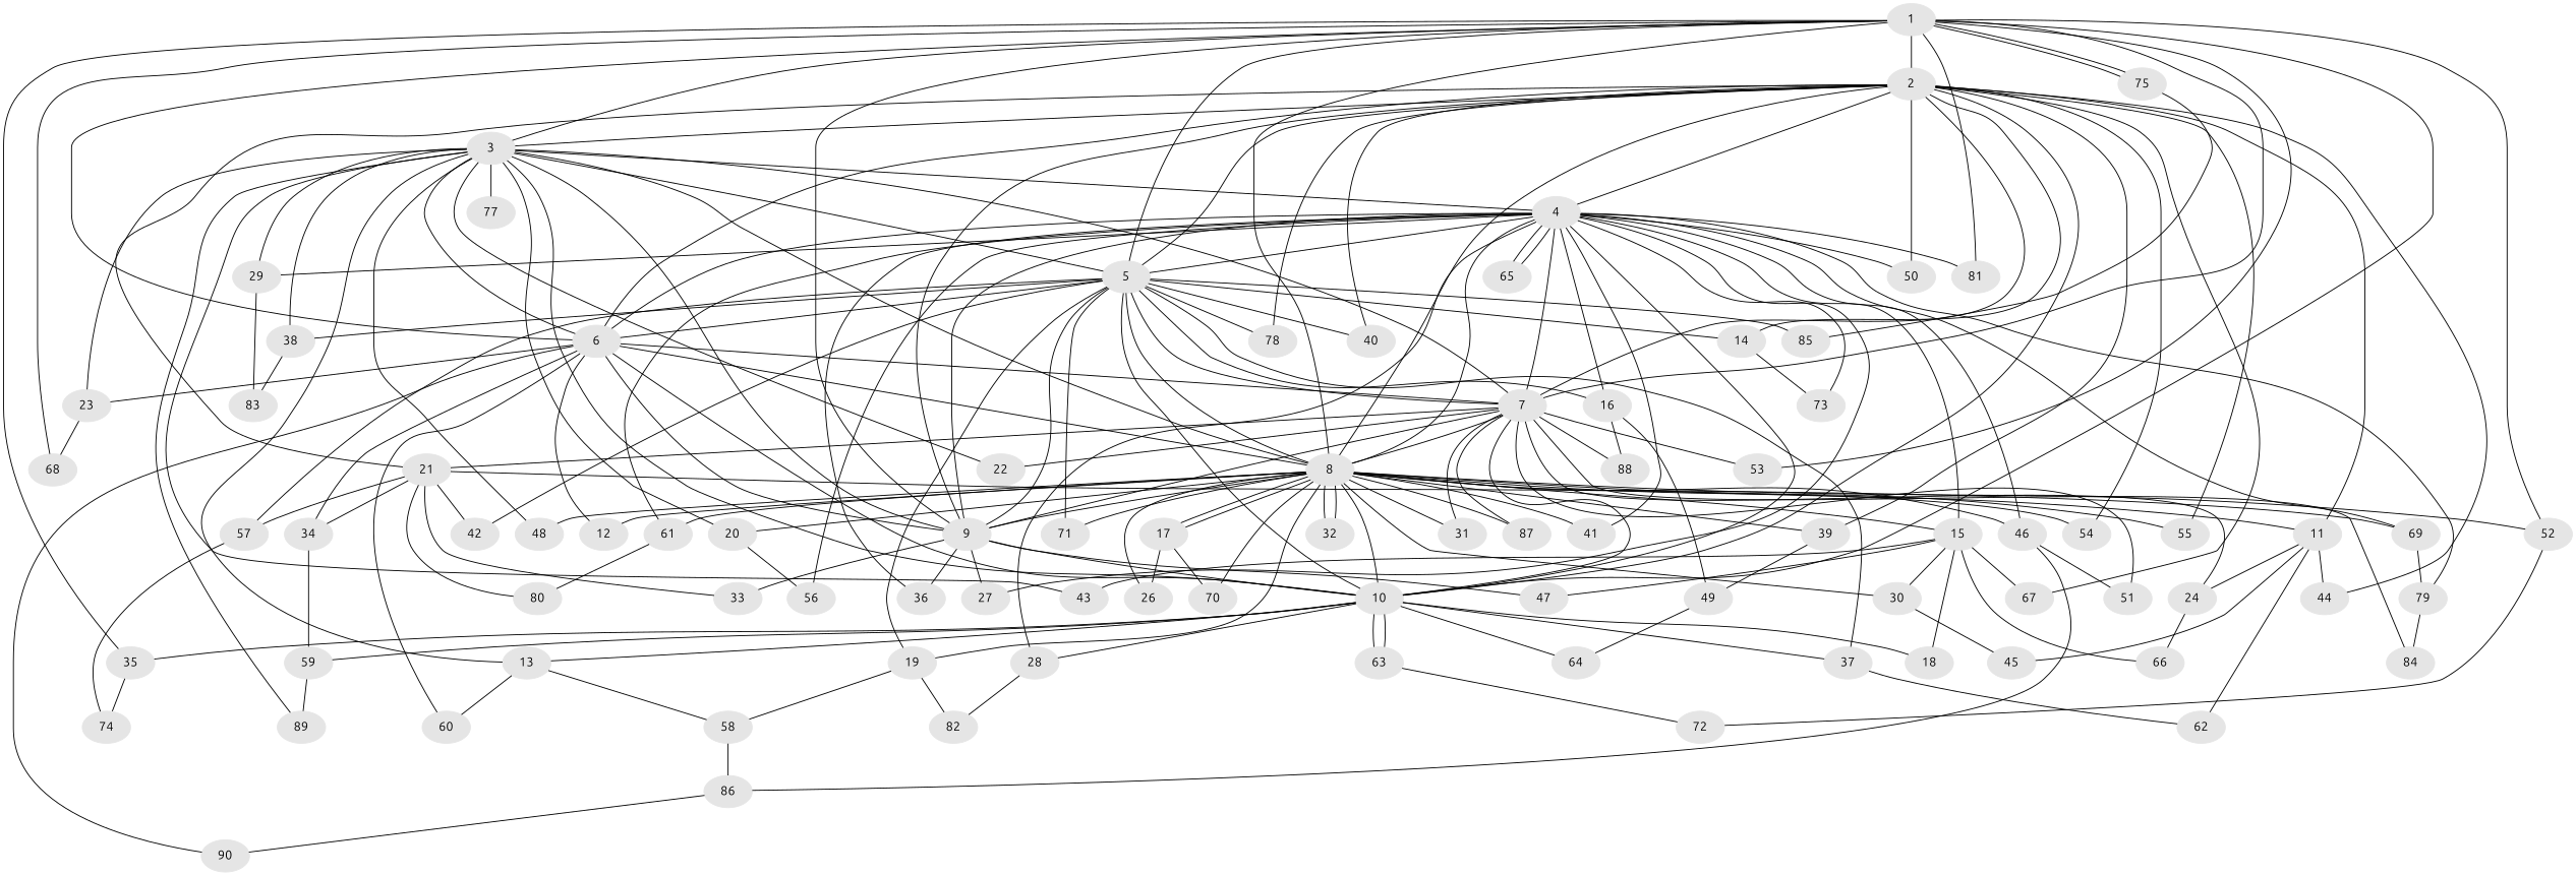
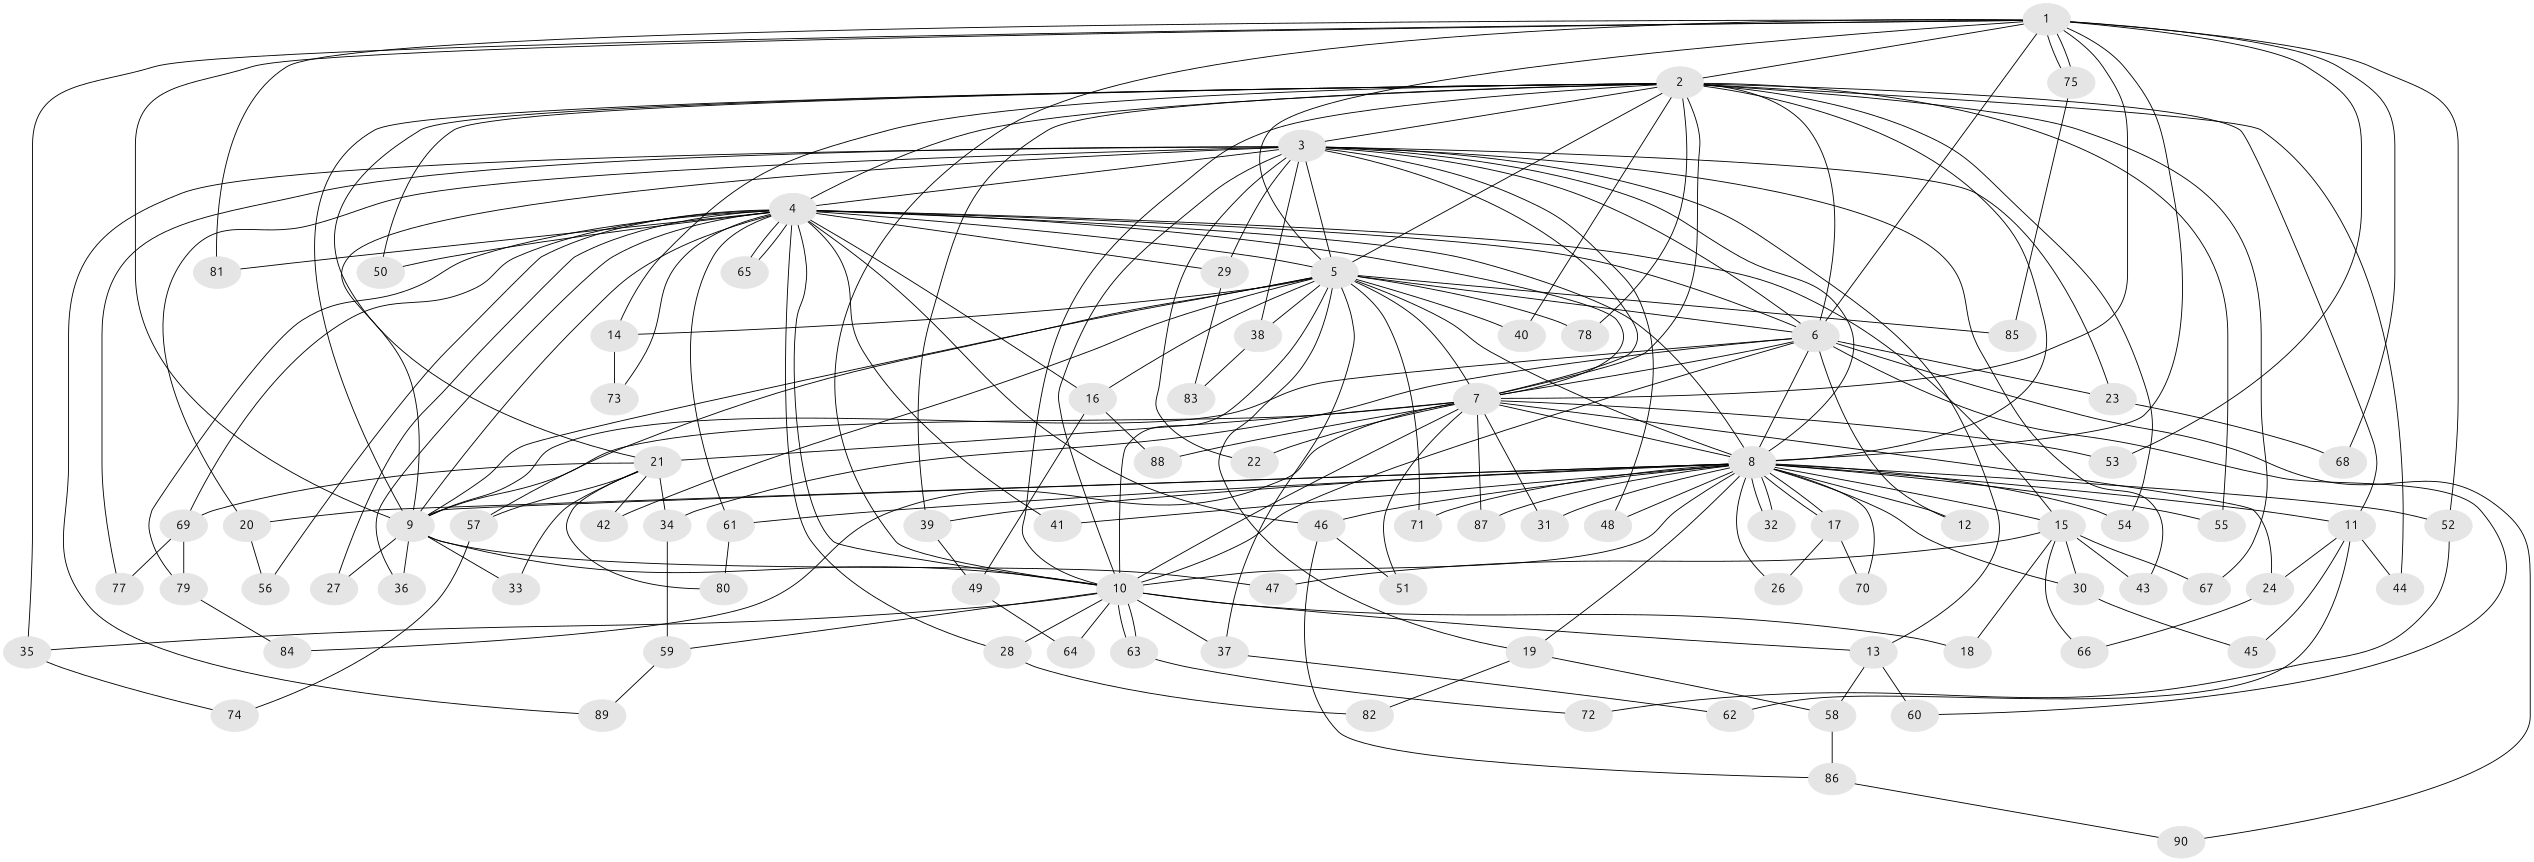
  graph {
    fontname=Ubuntu
    node [color=gray90 fontname=Ubuntu style=filled]
    edge [fontname=Ubuntu]
    1
    2
    3
    5
    6
    7
    8
    9
    10
    35
    52
    53
    68
    75
    81
    4
    11
    14
    21
    39
    40
    44
    50
    54
    55
    67
    78
    13
    20
    22
    23
    29
    38
    43
    48
    77
    89
    15
    16
    27
    28
    36
    41
    46
    56
    61
    65
    69
    73
    79
    19
    37
    42
    57
    71
    85
    12
    34
    60
    90
    24
    31
    51
    84
    87
    88
    17
    26
    30
    32
    70
    33
    47
    18
    59
    63
    64
    74
    72
    45
    62
    80
    49
    58
    83
    66
    82
    86
    1 -- 2
-   1 -- 3
    1 -- 5
    1 -- 6
    1 -- 7
    1 -- 8
    1 -- 9
    1 -- 10
    1 -- 35
    1 -- 52
    1 -- 53
    1 -- 68
    1 -- 75
    1 -- 75
    1 -- 81
    2 -- 3
    2 -- 5
    2 -- 6
    2 -- 7
    2 -- 8
    2 -- 9
    2 -- 10
    2 -- 4
    2 -- 11
    2 -- 14
    2 -- 21
    2 -- 39
    2 -- 40
    2 -- 44
    2 -- 50
    2 -- 54
    2 -- 55
    2 -- 67
    2 -- 78
    3 -- 5
    3 -- 6
    3 -- 7
    3 -- 8
    3 -- 9
    3 -- 10
    3 -- 4
    3 -- 13
    3 -- 20
    3 -- 22
    3 -- 23
    3 -- 29
    3 -- 38
    3 -- 43
    3 -- 48
    3 -- 77
    3 -- 89
    5 -- 6
    5 -- 7
    5 -- 8
    5 -- 9
    5 -- 10
    5 -- 14
    5 -- 40
    5 -- 78
    5 -- 38
    5 -- 16
    5 -- 19
    5 -- 37
    5 -- 42
    5 -- 57
    5 -- 71
    5 -- 85
    6 -- 7
    6 -- 8
    6 -- 9
    6 -- 10
    6 -- 23
    6 -- 12
    6 -- 34
    6 -- 60
    6 -- 90
    7 -- 8
    7 -- 9
    7 -- 10
    7 -- 53
    7 -- 21
    7 -- 22
    7 -- 24
    7 -- 31
    7 -- 51
    7 -- 84
    7 -- 87
    7 -- 88
    8 -- 9
    8 -- 10
    8 -- 52
    8 -- 11
    8 -- 39
    8 -- 54
    8 -- 55
    8 -- 20
    8 -- 48
    8 -- 15
    8 -- 41
    8 -- 46
    8 -- 61
    8 -- 19
    8 -- 71
    8 -- 12
    8 -- 31
    8 -- 87
    8 -- 17
    8 -- 17
    8 -- 26
    8 -- 30
    8 -- 32
    8 -- 32
    8 -- 70
    9 -- 10
    9 -- 27
    9 -- 36
    9 -- 33
    9 -- 47
    10 -- 35
    10 -- 13
    10 -- 28
    10 -- 37
    10 -- 18
    10 -- 59
    10 -- 63
    10 -- 63
    10 -- 64
    35 -- 74
    52 -- 72
    75 -- 85
    4 -- 5
    4 -- 6
    4 -- 7
    4 -- 8
    4 -- 9
    4 -- 10
    4 -- 81
    4 -- 50
    4 -- 29
    4 -- 15
    4 -- 16
    4 -- 27
    4 -- 28
    4 -- 36
    4 -- 41
    4 -- 46
    4 -- 56
    4 -- 61
    4 -- 65
    4 -- 65
    4 -- 69
    4 -- 73
    4 -- 79
    11 -- 44
    11 -- 24
    11 -- 45
    11 -- 62
    14 -- 73
    21 -- 69
    21 -- 42
    21 -- 57
    21 -- 34
    21 -- 33
    21 -- 80
    39 -- 49
    13 -- 60
    13 -- 58
    20 -- 56
    23 -- 68
    29 -- 83
    38 -- 83
    15 -- 67
    15 -- 43
    15 -- 30
    15 -- 47
    15 -- 18
    15 -- 66
    16 -- 88
    16 -- 49
    28 -- 82
    46 -- 51
    46 -- 86
    61 -- 80
+   69 -- 77
    69 -- 79
    79 -- 84
    19 -- 58
    19 -- 82
    37 -- 62
    57 -- 74
    34 -- 59
    24 -- 66
    17 -- 26
    17 -- 70
    30 -- 45
    59 -- 89
    63 -- 72
    49 -- 64
    58 -- 86
    86 -- 90
  }
